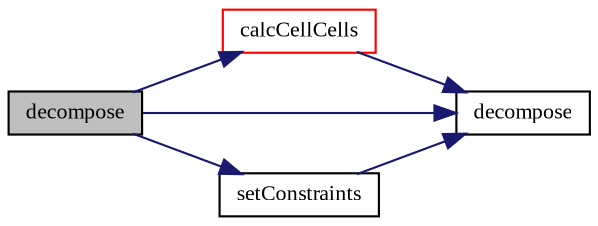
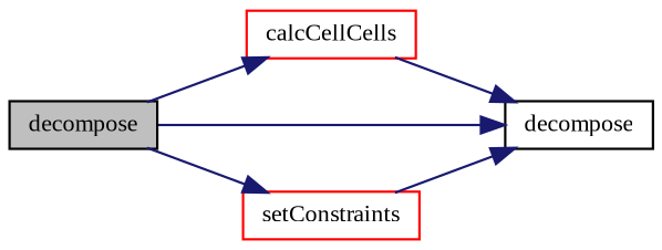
  digraph {
    rankdir=LR
    fontname="Liberation Serif"
    node [color=black fontname="Liberation Serif" fontsize=10 shape=record]
    edge [color=midnightblue fontname="Liberation Serif" fontsize=10 labelfontname=FreeSans labelfontsize=10 style=solid]
    n1 [fillcolor=grey75 fontcolor=black height=0.2 label=decompose style=filled width=0.4]
    n2 [color=red height=0.2 label=calcCellCells width=0.4]
    n3 [height=0.2 label=decompose width=0.4]
-   n4 [height=0.2 label=setConstraints width=0.4]
+   n4 [color=red height=0.2 label=setConstraints width=0.4]
    n1 -> n2
    n1 -> n3
    n1 -> n4
    n2 -> n3
    n4 -> n3
  }
